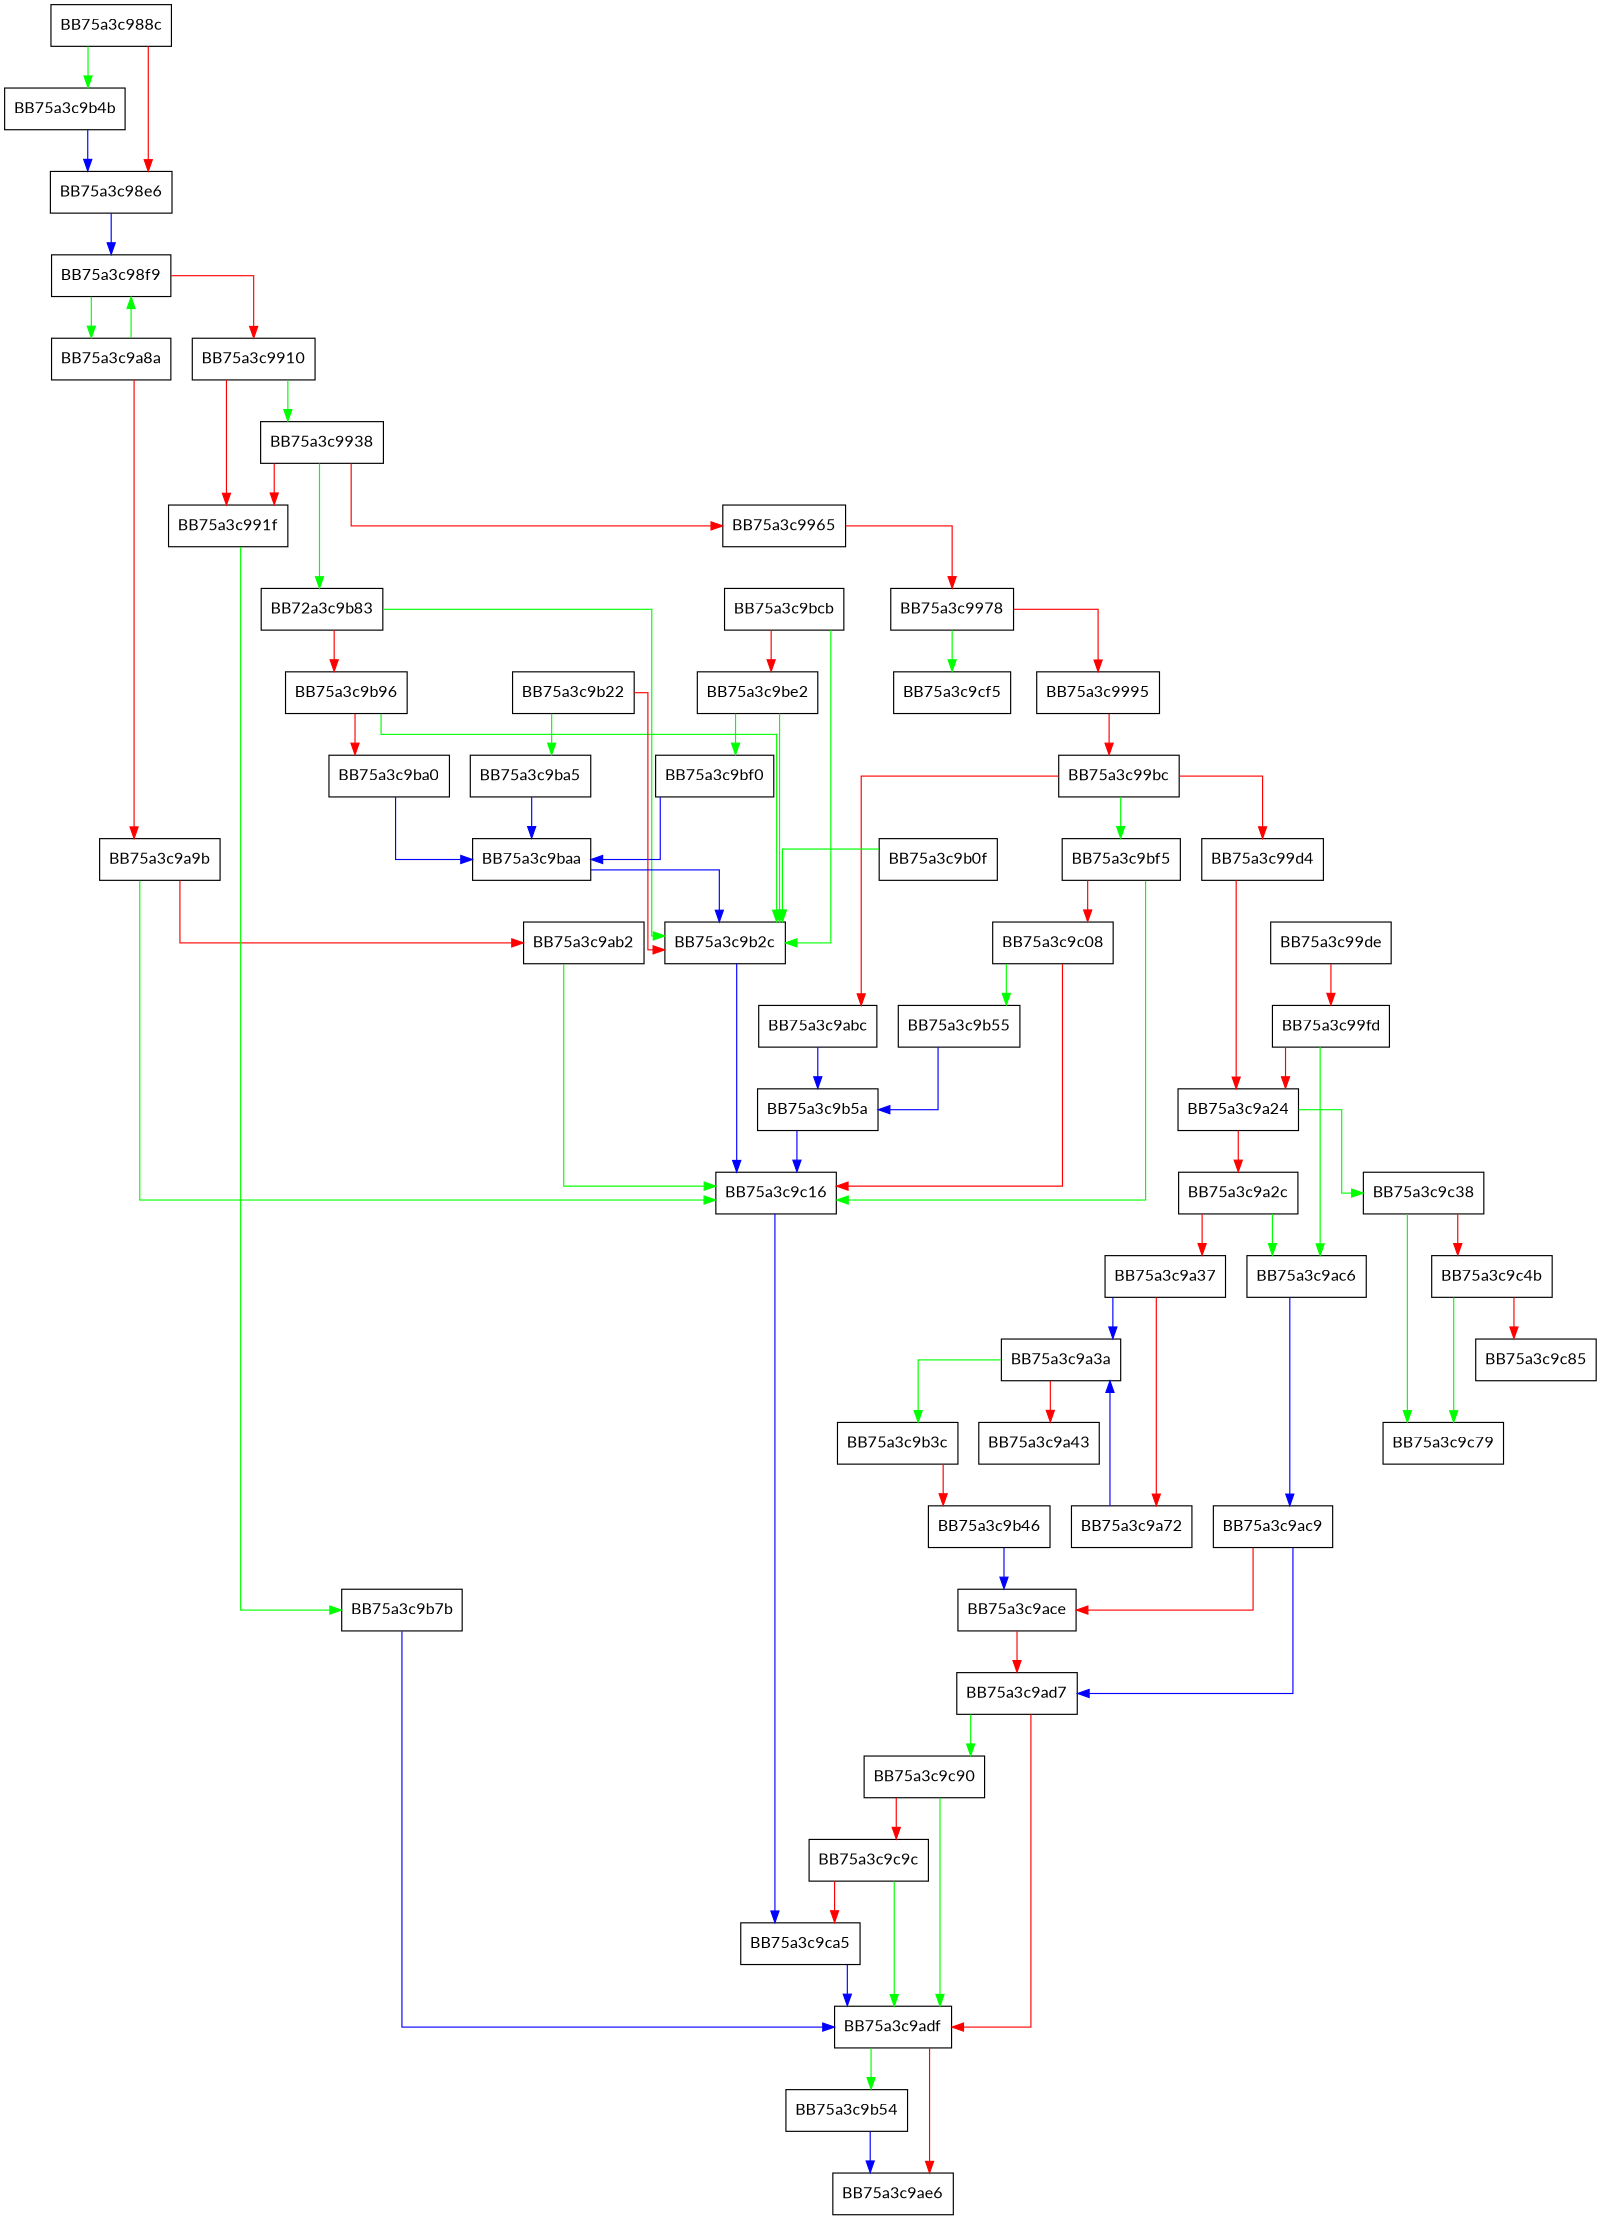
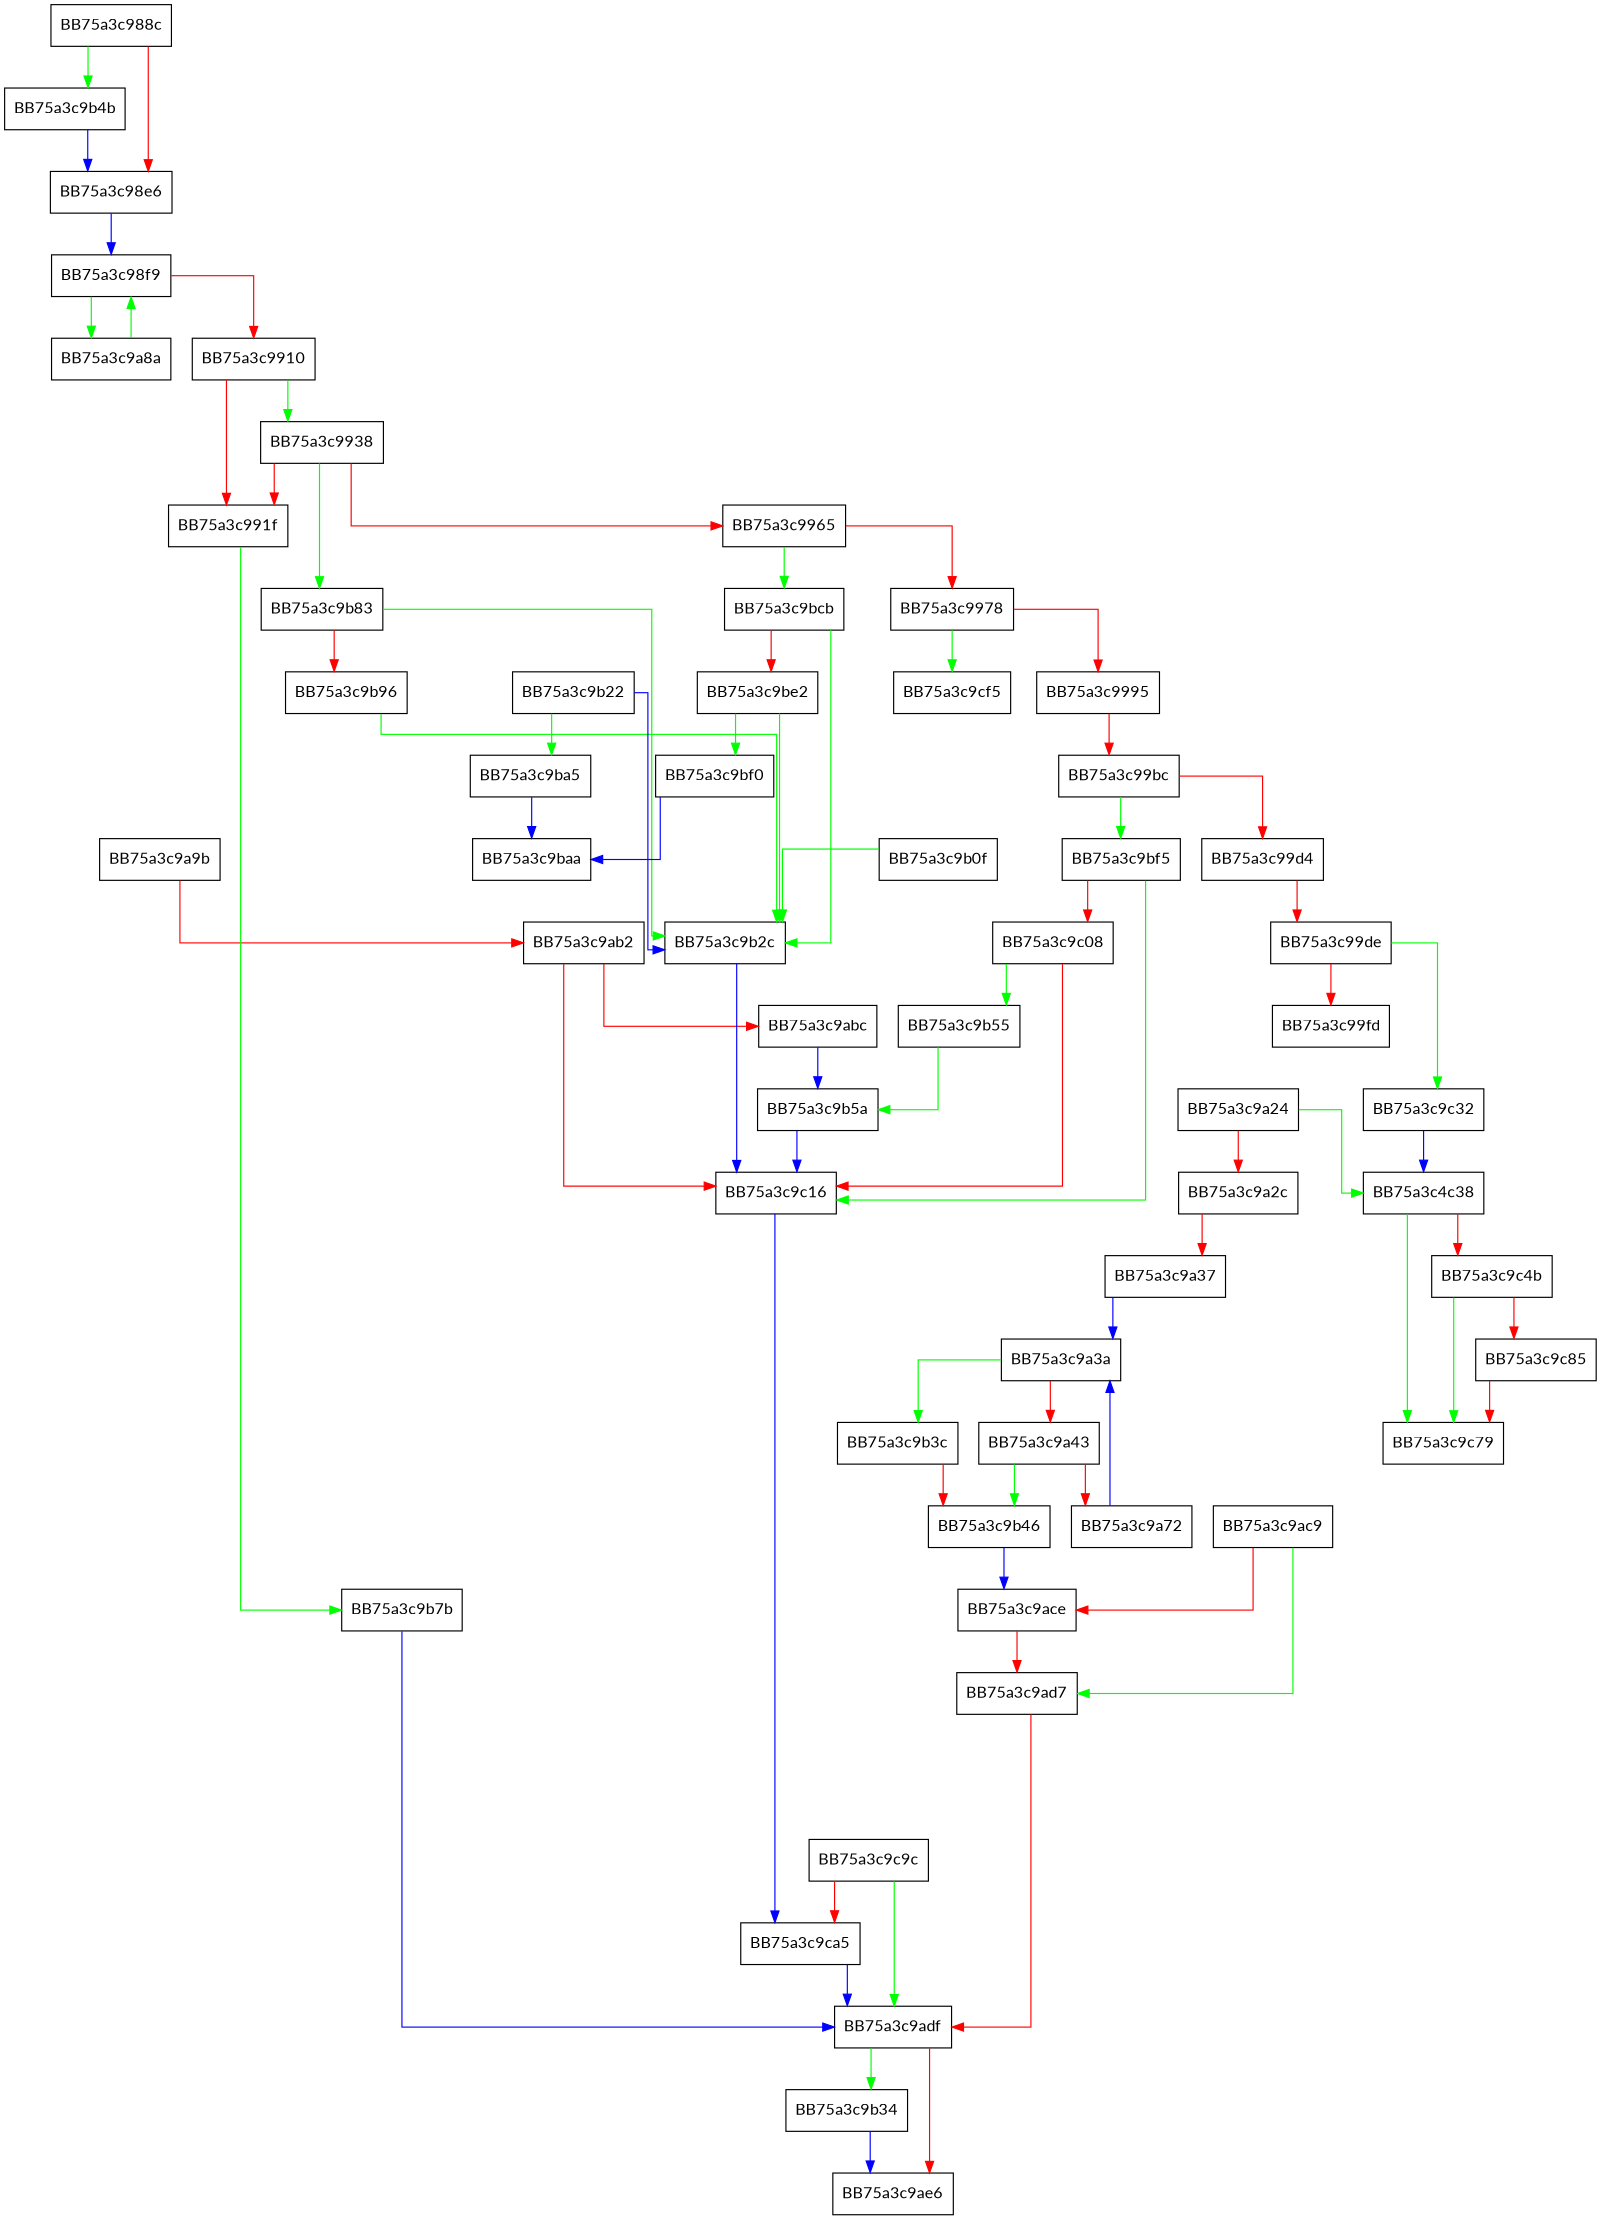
  digraph {
    fontname=Lato
    splines=ortho
    node [fontname=Lato shape=box]
    edge [color=red fontname=Lato]
    BB75a3c988c
    BB75a3c9b4b
    BB75a3c98e6
    BB75a3c98f9
    BB75a3c9a8a
    BB75a3c9910
    BB75a3c9a9b
    BB75a3c9938
    BB75a3c991f
    BB75a3c9c16
    BB75a3c9ab2
-   BB75a3c9b83 [label=BB72a3c9b83]
+   BB75a3c9b83
    BB75a3c9965
    BB75a3c9b7b
    BB75a3c9b2c
    BB75a3c9b96
    BB75a3c9bcb
    BB75a3c9978
    BB75a3c9adf
-   BB75a3c9b34 [label=BB75a3c9b54]
+   BB75a3c9b34
    BB75a3c9ae6
-   BB75a3c9ba0
    BB75a3c9be2
    BB75a3c9cf5
    BB75a3c9995
    BB75a3c9bf0
    BB75a3c99bc
    BB75a3c9b0f
    BB75a3c9bf5
    BB75a3c99d4
    BB75a3c9b22
    BB75a3c9ba5
    BB75a3c9c08
    BB75a3c99de
    BB75a3c9ca5
    BB75a3c9b55
+   BB75a3c9c32
    BB75a3c99fd
-   BB75a3c9c38
-   BB75a3c9ac6
+   BB75a3c9c38 [label=BB75a3c4c38]
    BB75a3c9a24
    BB75a3c9c79
    BB75a3c9c4b
    BB75a3c9ac9
    BB75a3c9a2c
    BB75a3c9ace
    BB75a3c9ad7
    BB75a3c9a37
    n49 [label=BB75a3c9c85]
    BB75a3c9a3a
    BB75a3c9b3c
    BB75a3c9a43
    BB75a3c9b46
    BB75a3c9a72
    BB75a3c9abc
    BB75a3c9b5a
-   BB75a3c9c90
    BB75a3c9c9c
    BB75a3c9baa
    BB75a3c988c -> BB75a3c9b4b [color=green]
    BB75a3c988c -> BB75a3c98e6
    BB75a3c9b4b -> BB75a3c98e6 [color=blue]
    BB75a3c98e6 -> BB75a3c98f9 [color=blue]
    BB75a3c98f9 -> BB75a3c9a8a [color=green]
    BB75a3c98f9 -> BB75a3c9910
    BB75a3c9a8a -> BB75a3c98f9 [color=green]
-   BB75a3c9a8a -> BB75a3c9a9b
    BB75a3c9910 -> BB75a3c9938 [color=green]
    BB75a3c9910 -> BB75a3c991f
-   BB75a3c9a9b -> BB75a3c9c16 [color=green]
    BB75a3c9a9b -> BB75a3c9ab2
    BB75a3c9938 -> BB75a3c991f
    BB75a3c9938 -> BB75a3c9b83 [color=green]
    BB75a3c9938 -> BB75a3c9965
    BB75a3c991f -> BB75a3c9b7b [color=green]
    BB75a3c9c16 -> BB75a3c9ca5 [color=blue]
-   BB75a3c9ab2 -> BB75a3c9c16 [color=green]
-   BB75a3c99bc -> BB75a3c9abc
+   BB75a3c9ab2 -> BB75a3c9c16
+   BB75a3c9ab2 -> BB75a3c9abc
    BB75a3c9b83 -> BB75a3c9b2c [color=green]
    BB75a3c9b83 -> BB75a3c9b96
+   BB75a3c9965 -> BB75a3c9bcb [color=green]
    BB75a3c9965 -> BB75a3c9978
    BB75a3c9b7b -> BB75a3c9adf [color=blue]
    BB75a3c9b2c -> BB75a3c9c16 [color=blue]
    BB75a3c9b96 -> BB75a3c9b2c [color=green]
-   BB75a3c9b96 -> BB75a3c9ba0
    BB75a3c9bcb -> BB75a3c9b2c [color=green]
    BB75a3c9bcb -> BB75a3c9be2
    BB75a3c9978 -> BB75a3c9cf5 [color=green]
    BB75a3c9978 -> BB75a3c9995
    BB75a3c9adf -> BB75a3c9b34 [color=green]
    BB75a3c9adf -> BB75a3c9ae6
    BB75a3c9b34 -> BB75a3c9ae6 [color=blue]
-   BB75a3c9ba0 -> BB75a3c9baa [color=blue]
    BB75a3c9be2 -> BB75a3c9b2c [color=green]
    BB75a3c9be2 -> BB75a3c9bf0 [color=green]
    BB75a3c9995 -> BB75a3c99bc
    BB75a3c9bf0 -> BB75a3c9baa [color=blue]
    BB75a3c99bc -> BB75a3c9bf5 [color=green]
    BB75a3c99bc -> BB75a3c99d4
    BB75a3c9b0f -> BB75a3c9b2c [color=green]
    BB75a3c9bf5 -> BB75a3c9c16 [color=green]
    BB75a3c9bf5 -> BB75a3c9c08
-   BB75a3c99d4 -> BB75a3c9a24
-   BB75a3c9b22 -> BB75a3c9b2c
+   BB75a3c99d4 -> BB75a3c99de
+   BB75a3c9b22 -> BB75a3c9b2c [color=blue]
    BB75a3c9b22 -> BB75a3c9ba5 [color=green]
    BB75a3c9ba5 -> BB75a3c9baa [color=blue]
    BB75a3c9c08 -> BB75a3c9c16
    BB75a3c9c08 -> BB75a3c9b55 [color=green]
+   BB75a3c99de -> BB75a3c9c32 [color=green]
    BB75a3c99de -> BB75a3c99fd
    BB75a3c9ca5 -> BB75a3c9adf [color=blue]
-   BB75a3c9b55 -> BB75a3c9b5a [color=blue]
-   BB75a3c99fd -> BB75a3c9ac6 [color=green]
-   BB75a3c99fd -> BB75a3c9a24
+   BB75a3c9b55 -> BB75a3c9b5a [color=green]
+   BB75a3c9c32 -> BB75a3c9c38 [color=blue]
    BB75a3c9c38 -> BB75a3c9c79 [color=green]
    BB75a3c9c38 -> BB75a3c9c4b
-   BB75a3c9ac6 -> BB75a3c9ac9 [color=blue]
    BB75a3c9a24 -> BB75a3c9c38 [color=green]
    BB75a3c9a24 -> BB75a3c9a2c
    BB75a3c9c4b -> BB75a3c9c79 [color=green]
    BB75a3c9c4b -> n49
    BB75a3c9ac9 -> BB75a3c9ace
-   BB75a3c9ac9 -> BB75a3c9ad7 [color=blue]
-   BB75a3c9a2c -> BB75a3c9ac6 [color=green]
+   BB75a3c9ac9 -> BB75a3c9ad7 [color=green]
    BB75a3c9a2c -> BB75a3c9a37
    BB75a3c9ace -> BB75a3c9ad7
    BB75a3c9ad7 -> BB75a3c9adf
-   BB75a3c9ad7 -> BB75a3c9c90 [color=green]
    BB75a3c9a37 -> BB75a3c9a3a [color=blue]
+   n49 -> BB75a3c9c79
    BB75a3c9a3a -> BB75a3c9b3c [color=green]
    BB75a3c9a3a -> BB75a3c9a43
    BB75a3c9b3c -> BB75a3c9b46
-   BB75a3c9a37 -> BB75a3c9a72
+   BB75a3c9a43 -> BB75a3c9b46 [color=green]
+   BB75a3c9a43 -> BB75a3c9a72
    BB75a3c9b46 -> BB75a3c9ace [color=blue]
    BB75a3c9a72 -> BB75a3c9a3a [color=blue]
    BB75a3c9abc -> BB75a3c9b5a [color=blue]
    BB75a3c9b5a -> BB75a3c9c16 [color=blue]
-   BB75a3c9c90 -> BB75a3c9adf [color=green]
-   BB75a3c9c90 -> BB75a3c9c9c
    BB75a3c9c9c -> BB75a3c9adf [color=green]
    BB75a3c9c9c -> BB75a3c9ca5
-   BB75a3c9baa -> BB75a3c9b2c [color=blue]
  }
